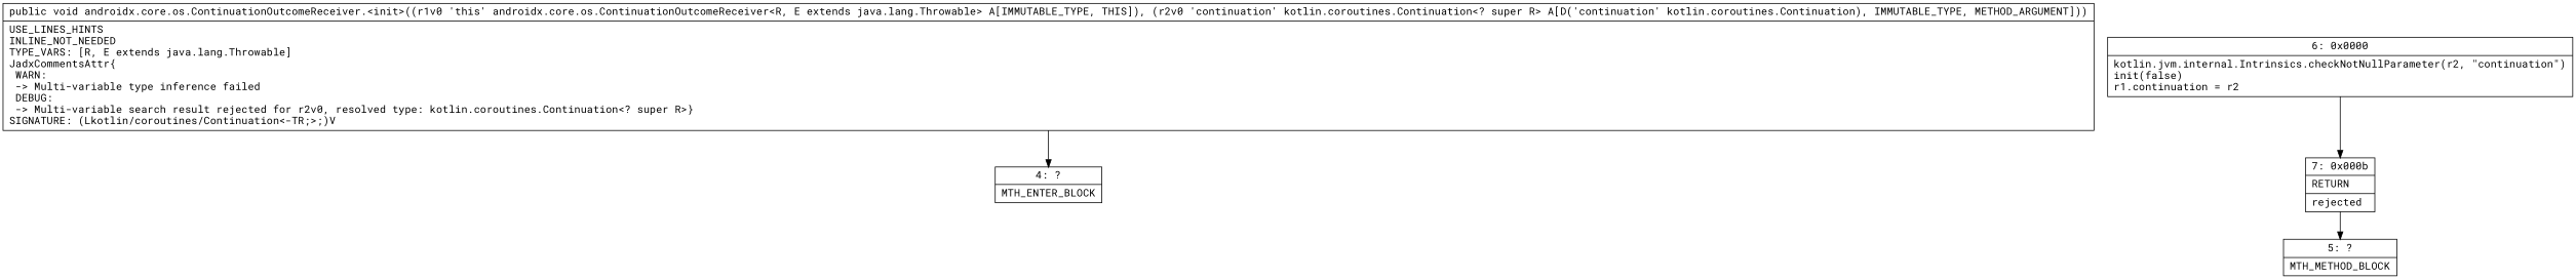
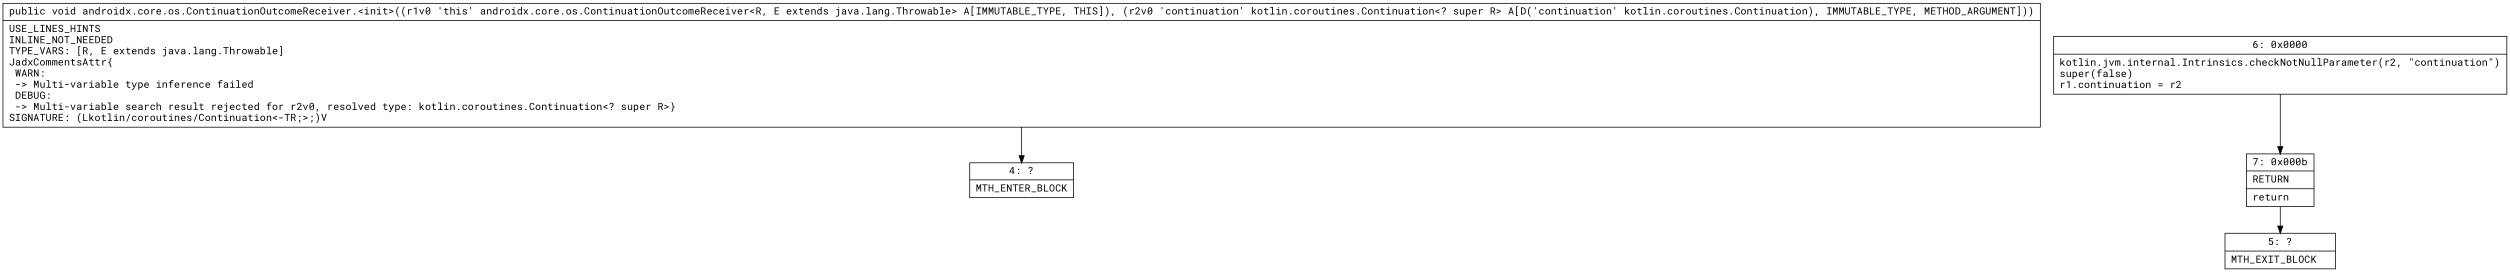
  digraph {
    fontname="Roboto Mono"
    node [fontname="Roboto Mono" shape=record]
    edge [fontname="Roboto Mono"]
    n1 [label="{4\:\ ?|MTH_ENTER_BLOCK\l}"]
-   n2 [label="{6\:\ 0x0000|kotlin.jvm.internal.Intrinsics.checkNotNullParameter(r2, \"continuation\")\linit(false)\lr1.continuation = r2\l}"]
-   n3 [label="{7\:\ 0x000b|RETURN\l|rejected\l}"]
-   n4 [label="{5\:\ ?|MTH_METHOD_BLOCK\l}"]
+   n2 [label="{6\:\ 0x0000|kotlin.jvm.internal.Intrinsics.checkNotNullParameter(r2, \"continuation\")\lsuper(false)\lr1.continuation = r2\l}"]
+   n3 [label="{7\:\ 0x000b|RETURN\l|return\l}"]
+   n4 [label="{5\:\ ?|MTH_EXIT_BLOCK\l}"]
    n5 [label="{public void androidx.core.os.ContinuationOutcomeReceiver.\<init\>((r1v0 'this' androidx.core.os.ContinuationOutcomeReceiver\<R, E extends java.lang.Throwable\> A[IMMUTABLE_TYPE, THIS]), (r2v0 'continuation' kotlin.coroutines.Continuation\<? super R\> A[D('continuation' kotlin.coroutines.Continuation), IMMUTABLE_TYPE, METHOD_ARGUMENT]))  | USE_LINES_HINTS\lINLINE_NOT_NEEDED\lTYPE_VARS: [R, E extends java.lang.Throwable]\lJadxCommentsAttr\{\l WARN: \l \-\> Multi\-variable type inference failed\l DEBUG: \l \-\> Multi\-variable search result rejected for r2v0, resolved type: kotlin.coroutines.Continuation\<? super R\>\}\lSIGNATURE: (Lkotlin\/coroutines\/Continuation\<\-TR;\>;)V\l}"]
    n2 -> n3
    n3 -> n4
    n5 -> n1
  }
